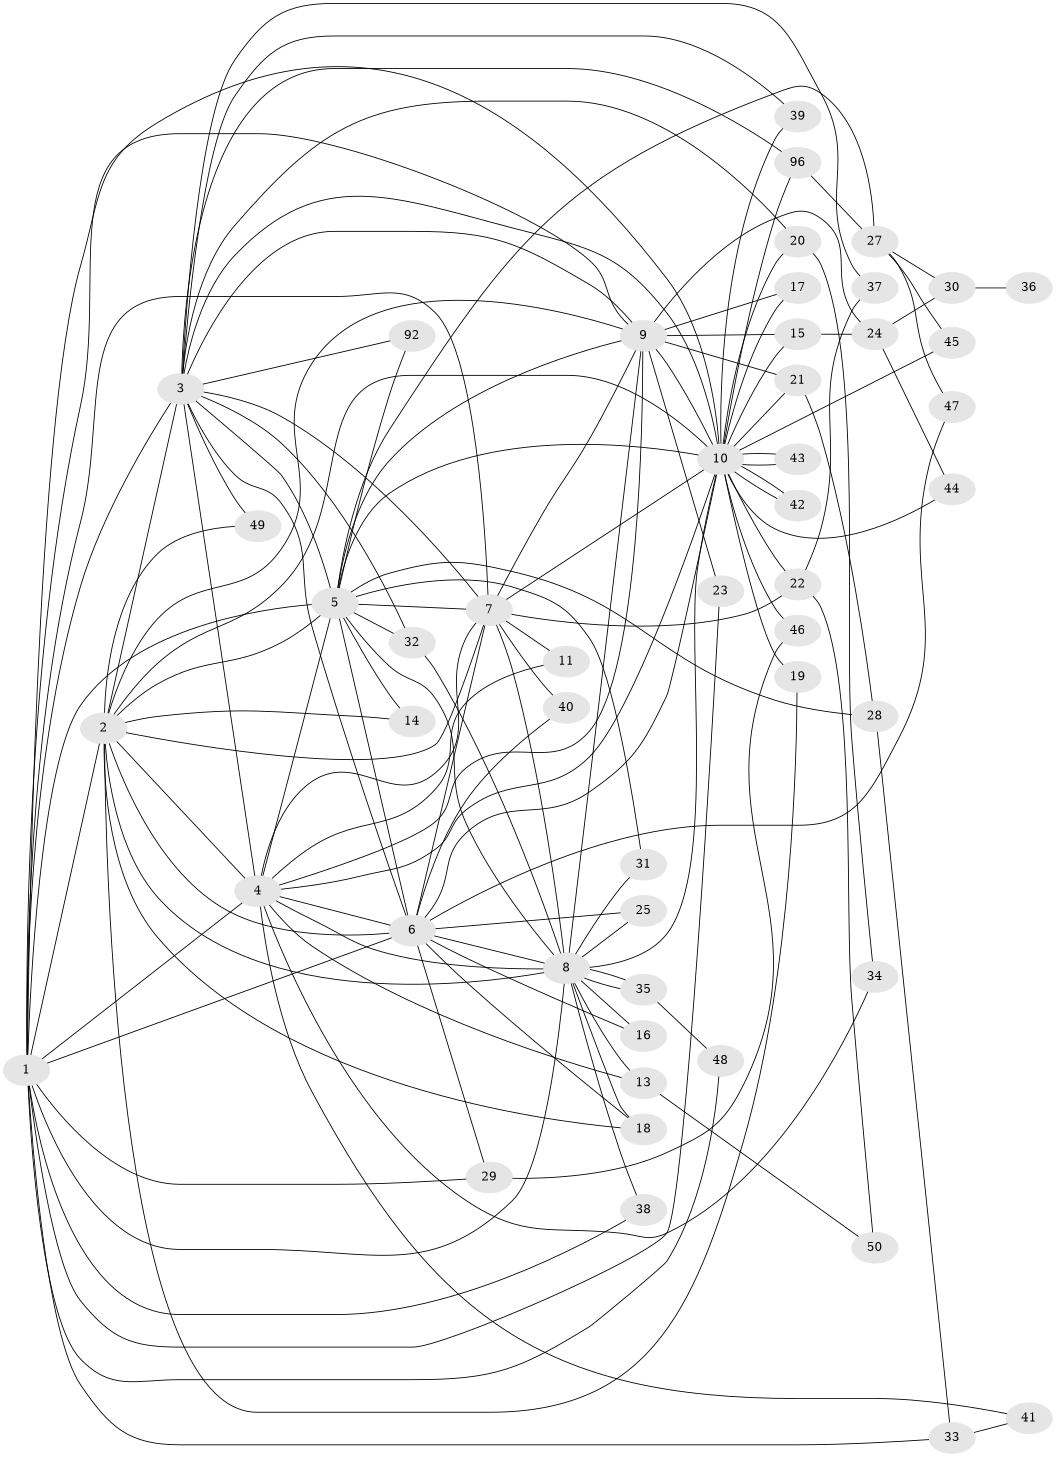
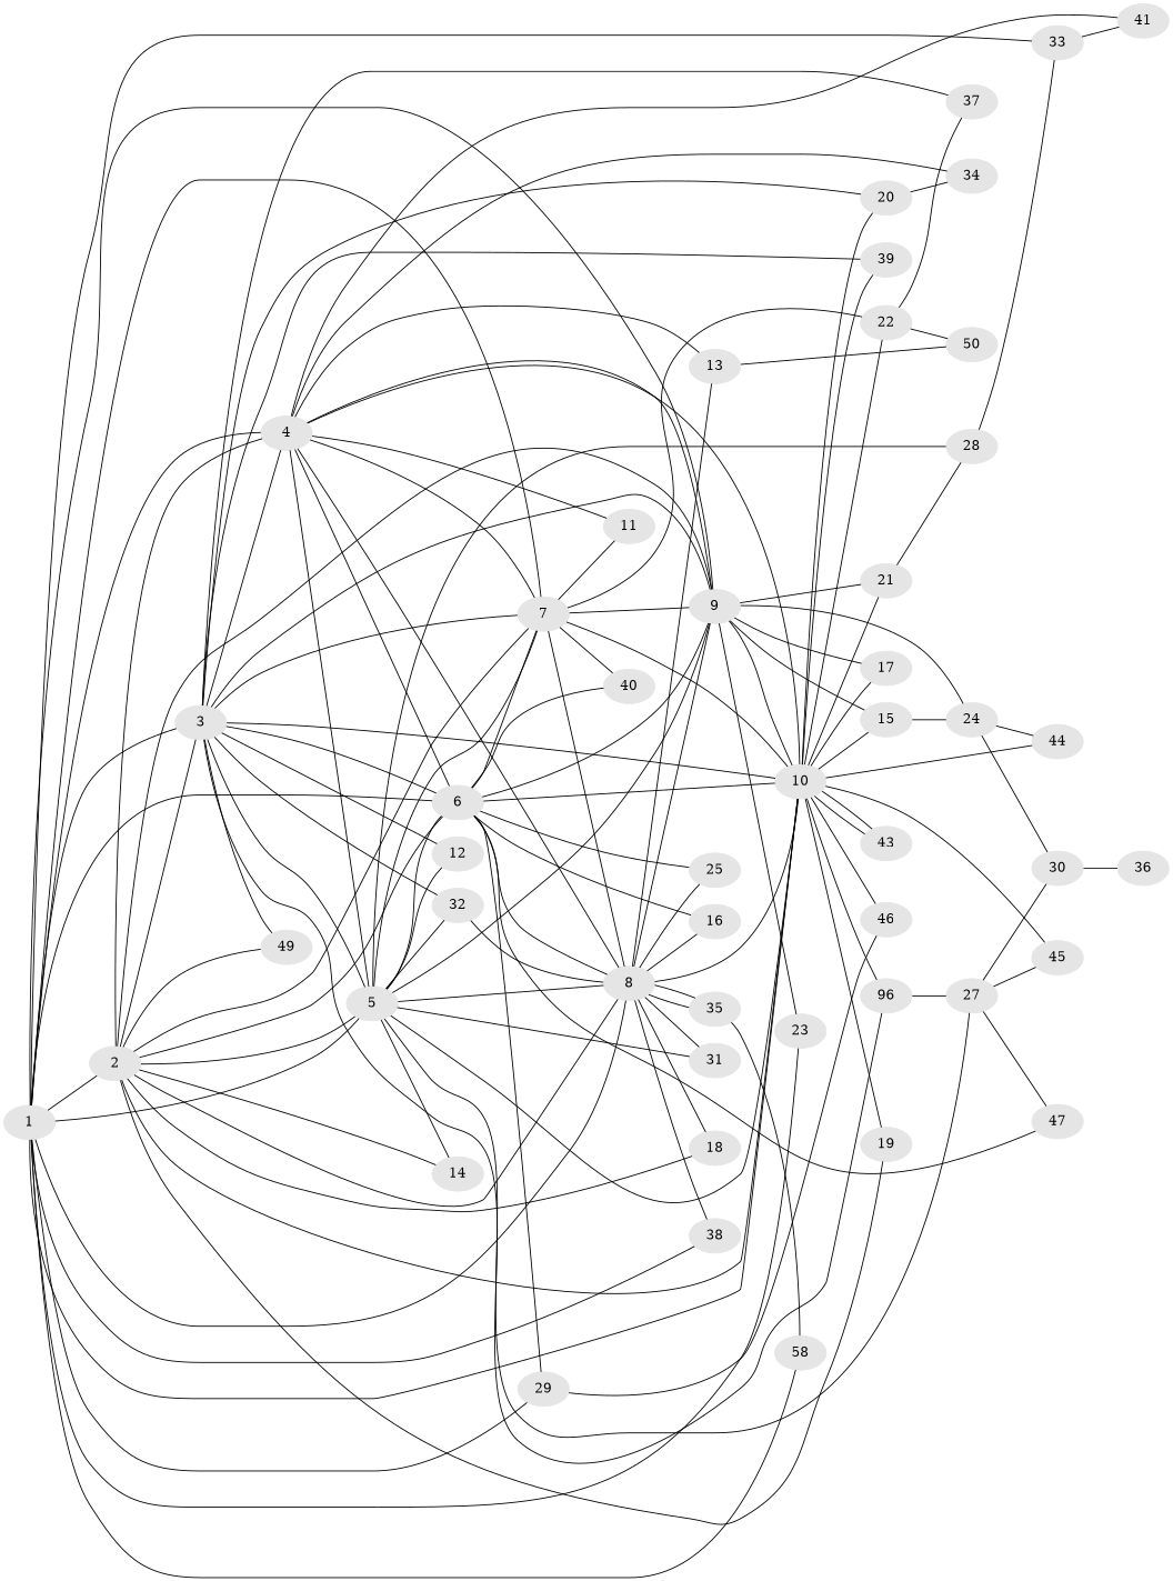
  graph {
    rankdir=LR
    node [color=gray90 style=filled]
    1
    2
    3
    4
    5
    6
    7
    8
    9
    10
    23
    29
    33
    38
-   48
+   48 [label=58]
    14
    18
    19
    49
-   12 [label=92]
+   12
    20
    n22 [label=96]
    32
    37
    39
    11
    13
    34
    41
    27
    28
    31
    16
    25
    40
    47
    22
    35
    15
    17
    21
    24
-   42
    43
    44
    45
    46
    50
    30
    36
    1 -- 2
    1 -- 3
    1 -- 4
    1 -- 5
    1 -- 6
    1 -- 7
    1 -- 8
    1 -- 9
    1 -- 10
    1 -- 23
    1 -- 29
    1 -- 33
    1 -- 38
    1 -- 48
    2 -- 3
    2 -- 4
    2 -- 5
    2 -- 6
    2 -- 7
    2 -- 8
    2 -- 9
    2 -- 10
    2 -- 14
    2 -- 18
    2 -- 19
    2 -- 49
    3 -- 4
    3 -- 5
    3 -- 6
    3 -- 7
    3 -- 9
    3 -- 10
    3 -- 49
    3 -- 12
    3 -- 20
    3 -- n22
    3 -- 32
    3 -- 37
    3 -- 39
    4 -- 5
    4 -- 6
    4 -- 7
    4 -- 8
    4 -- 9
    4 -- 10
    4 -- 11
    4 -- 13
    4 -- 34
    4 -- 41
    5 -- 6
    5 -- 7
    5 -- 8
    5 -- 9
    5 -- 10
    5 -- 14
    5 -- 12
    5 -- 32
    5 -- 27
    5 -- 28
    5 -- 31
    6 -- 7
    6 -- 8
-   6 -- 18
+   6 -- 9
    6 -- 10
    6 -- 29
    6 -- 16
    6 -- 25
    6 -- 40
    6 -- 47
    7 -- 8
    7 -- 9
    7 -- 10
    7 -- 11
    7 -- 40
    7 -- 22
    8 -- 9
    8 -- 10
    8 -- 38
    8 -- 18
    8 -- 13
    8 -- 31
    8 -- 16
    8 -- 25
    8 -- 35
    8 -- 35
    9 -- 10
    9 -- 23
    9 -- 15
    9 -- 17
    9 -- 21
    9 -- 24
    10 -- 19
    10 -- 20
    10 -- n22
    10 -- 39
    10 -- 22
    10 -- 15
    10 -- 17
    10 -- 21
-   10 -- 42
-   10 -- 42
    10 -- 43
    10 -- 43
    10 -- 44
    10 -- 45
    10 -- 46
    29 -- 46
    33 -- 41
    20 -- 34
    n22 -- 27
    32 -- 8
    13 -- 50
    27 -- 47
    27 -- 45
    27 -- 30
    28 -- 33
    22 -- 37
    22 -- 50
    35 -- 48
    15 -- 24
    21 -- 28
    24 -- 44
    24 -- 30
    30 -- 36
  }
